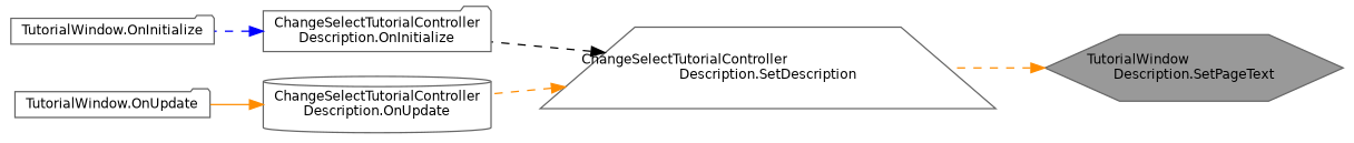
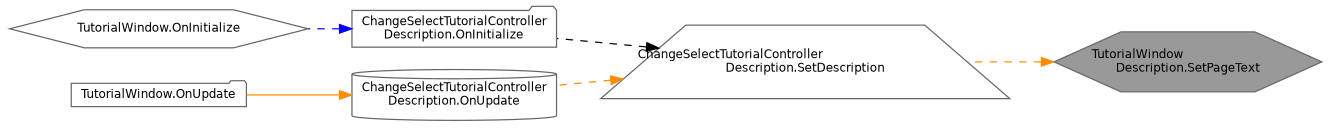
  digraph {
    rankdir=RL
    node [color=grey40 fillcolor=white fontname=Helvetica fontsize=10 shape=hexagon style=filled]
    edge [color=darkorange dir=back fontname=Helvetica fontsize=10 labelfontname=Helvetica labelfontsize=10 style=dashed]
    n1 [color=gray40 fillcolor=grey60 fontcolor=black height=0.2 label="TutorialWindow\lDescription.SetPageText" width=0.4]
    n2 [height=0.2 label="ChangeSelectTutorialController\lDescription.SetDescription" shape=trapezium width=0.4]
    n3 [height=0.2 label="ChangeSelectTutorialController\lDescription.OnInitialize" shape=folder width=0.4]
    n4 [height=0.2 label="ChangeSelectTutorialController\lDescription.OnUpdate" shape=cylinder width=0.4]
-   n5 [height=0.2 label="TutorialWindow.OnInitialize" shape=folder width=0.4]
+   n5 [height=0.2 label="TutorialWindow.OnInitialize" width=0.4]
    n6 [height=0.2 label="TutorialWindow.OnUpdate" shape=folder width=0.4]
    n1 -> n2
    n2 -> n3 [color=black]
    n2 -> n4
    n3 -> n5 [color=blue]
    n4 -> n6 [style=solid]
  }
